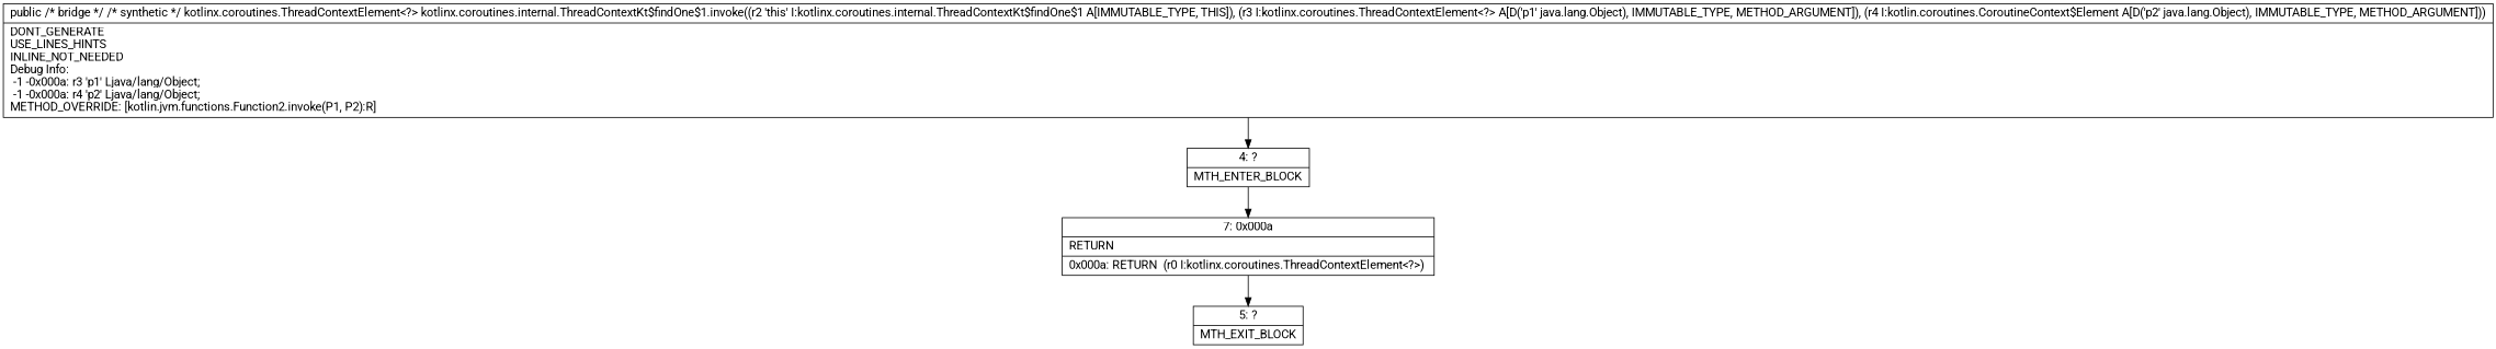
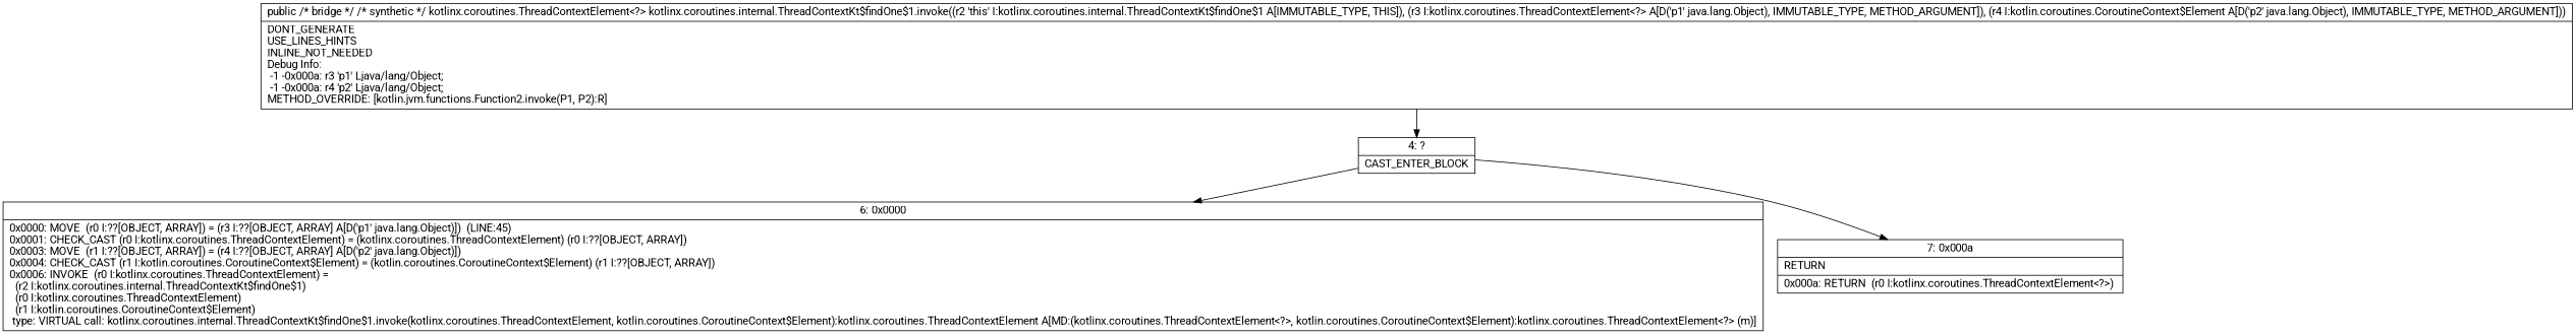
  digraph {
    fontname=Roboto
    node [fontname=Roboto shape=record]
    edge [fontname=Roboto]
-   n1 [label="{4\:\ ?|MTH_ENTER_BLOCK\l}"]
+   n1 [label="{4\:\ ?|CAST_ENTER_BLOCK\l}"]
+   n2 [label="{6\:\ 0x0000|0x0000: MOVE  (r0 I:??[OBJECT, ARRAY]) = (r3 I:??[OBJECT, ARRAY] A[D('p1' java.lang.Object)])  (LINE:45)\l0x0001: CHECK_CAST (r0 I:kotlinx.coroutines.ThreadContextElement) = (kotlinx.coroutines.ThreadContextElement) (r0 I:??[OBJECT, ARRAY]) \l0x0003: MOVE  (r1 I:??[OBJECT, ARRAY]) = (r4 I:??[OBJECT, ARRAY] A[D('p2' java.lang.Object)]) \l0x0004: CHECK_CAST (r1 I:kotlin.coroutines.CoroutineContext$Element) = (kotlin.coroutines.CoroutineContext$Element) (r1 I:??[OBJECT, ARRAY]) \l0x0006: INVOKE  (r0 I:kotlinx.coroutines.ThreadContextElement) = \l  (r2 I:kotlinx.coroutines.internal.ThreadContextKt$findOne$1)\l  (r0 I:kotlinx.coroutines.ThreadContextElement)\l  (r1 I:kotlin.coroutines.CoroutineContext$Element)\l type: VIRTUAL call: kotlinx.coroutines.internal.ThreadContextKt$findOne$1.invoke(kotlinx.coroutines.ThreadContextElement, kotlin.coroutines.CoroutineContext$Element):kotlinx.coroutines.ThreadContextElement A[MD:(kotlinx.coroutines.ThreadContextElement\<?\>, kotlin.coroutines.CoroutineContext$Element):kotlinx.coroutines.ThreadContextElement\<?\> (m)]\l}"]
    n3 [label="{7\:\ 0x000a|RETURN\l|0x000a: RETURN  (r0 I:kotlinx.coroutines.ThreadContextElement\<?\>) \l}"]
-   n4 [label="{5\:\ ?|MTH_EXIT_BLOCK\l}"]
    n5 [label="{public \/* bridge *\/ \/* synthetic *\/ kotlinx.coroutines.ThreadContextElement\<?\> kotlinx.coroutines.internal.ThreadContextKt$findOne$1.invoke((r2 'this' I:kotlinx.coroutines.internal.ThreadContextKt$findOne$1 A[IMMUTABLE_TYPE, THIS]), (r3 I:kotlinx.coroutines.ThreadContextElement\<?\> A[D('p1' java.lang.Object), IMMUTABLE_TYPE, METHOD_ARGUMENT]), (r4 I:kotlin.coroutines.CoroutineContext$Element A[D('p2' java.lang.Object), IMMUTABLE_TYPE, METHOD_ARGUMENT]))  | DONT_GENERATE\lUSE_LINES_HINTS\lINLINE_NOT_NEEDED\lDebug Info:\l  \-1 \-0x000a: r3 'p1' Ljava\/lang\/Object;\l  \-1 \-0x000a: r4 'p2' Ljava\/lang\/Object;\lMETHOD_OVERRIDE: [kotlin.jvm.functions.Function2.invoke(P1, P2):R]\l}"]
+   n1 -> n2
    n1 -> n3
-   n3 -> n4
    n5 -> n1
  }
